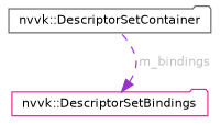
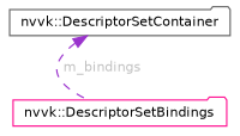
  digraph {
    node [fillcolor=white fontname=Helvetica fontsize=10 shape=folder style=filled]
    n1 [color=gray40 fontcolor=black height=0.2 label="nvvk::DescriptorSetContainer" width=0.4]
    n2 [color=deeppink height=0.2 label="nvvk::DescriptorSetBindings" width=0.4]
-   n2 -> n1 [color=darkorchid3 dir=back fontcolor=grey fontname=Helvetica fontsize=10 label=" m_bindings" labelfontname=Helvetica labelfontsize=10 style=dashed]
+   n1 -> n2 [color=darkorchid3 dir=back fontcolor=grey fontname=Helvetica fontsize=10 label=" m_bindings" labelfontname=Helvetica labelfontsize=10 style=dashed]
  }
